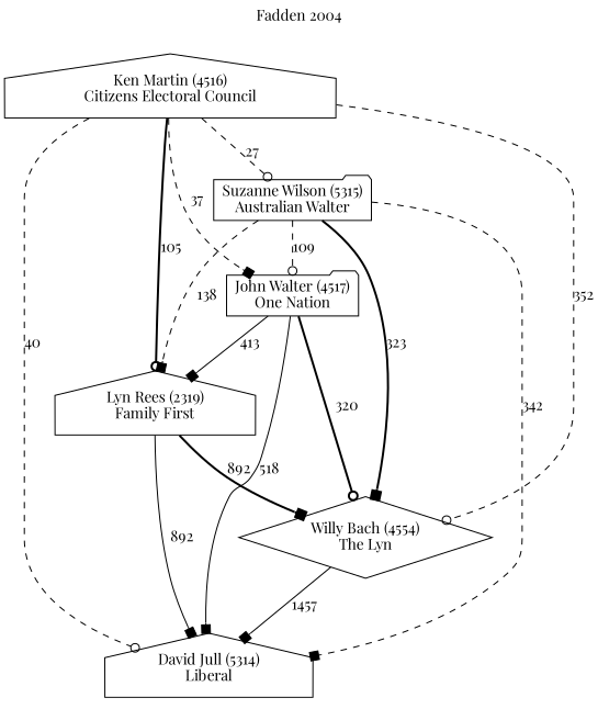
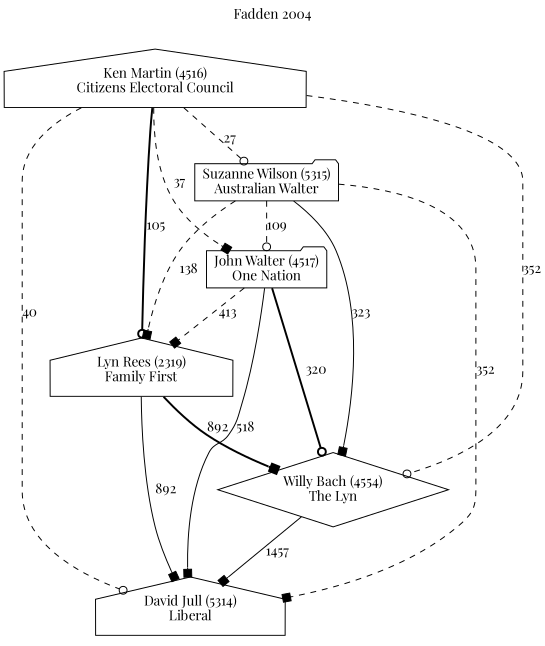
  digraph {
    fontname="Playfair Display"
    label="Fadden 2004"
    labelloc=t
    mclimit=10
    node [fontname="Playfair Display" shape=house]
    edge [arrowhead=box fontname="Playfair Display" style=dashed]
    n1 [label="David Jull (5314)\nLiberal"]
    n2 [label="Willy Bach (4554)\nThe Lyn" shape=diamond]
    n3 [label="Lyn Rees (2319)\nFamily First"]
    n4 [label="John Walter (4517)\nOne Nation" shape=folder]
    n5 [label="Suzanne Wilson (5315)\nAustralian Walter" shape=folder]
    n6 [label="Ken Martin (4516)\nCitizens Electoral Council"]
    n2 -> n1 [label=1457 style=solid]
    n3 -> n1 [label=892 style=solid]
    n3 -> n2 [label=892 style=bold]
    n4 -> n1 [label=518 style=solid]
    n4 -> n2 [arrowhead=odot label=320 style=bold]
-   n4 -> n3 [label=413 style=solid]
-   n5 -> n1 [label=342]
-   n5 -> n2 [label=323 style=bold]
+   n4 -> n3 [label=413]
+   n5 -> n1 [label=352]
+   n5 -> n2 [label=323 style=solid]
    n5 -> n3 [label=138]
    n5 -> n4 [arrowhead=odot label=109]
    n6 -> n1 [arrowhead=odot label=40]
    n6 -> n2 [arrowhead=odot label=352]
    n6 -> n3 [arrowhead=odot label=105 style=bold]
    n6 -> n4 [label=37]
    n6 -> n5 [arrowhead=odot label=27]
  }
